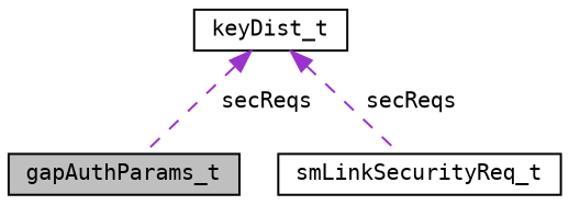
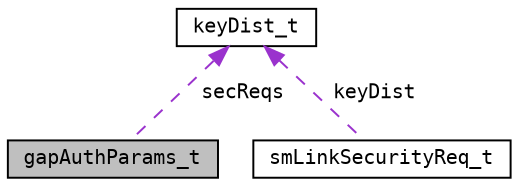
  digraph {
    fontname="DejaVu Sans Mono"
    node [color=black fillcolor=white fontname="DejaVu Sans Mono" fontsize=10 shape=record style=filled]
    edge [color=darkorchid3 dir=back fontname="DejaVu Sans Mono" fontsize=10 labelfontname=Helvetica labelfontsize=10 style=dashed]
    n1 [fillcolor=grey75 fontcolor=black height=0.2 label=gapAuthParams_t width=0.4]
    n2 [height=0.2 label=smLinkSecurityReq_t width=0.4]
    n3 [height=0.2 label=keyDist_t width=0.4]
    n3 -> n1 [label=" secReqs"]
-   n3 -> n2 [label=" secReqs"]
+   n3 -> n2 [label=" keyDist"]
  }
